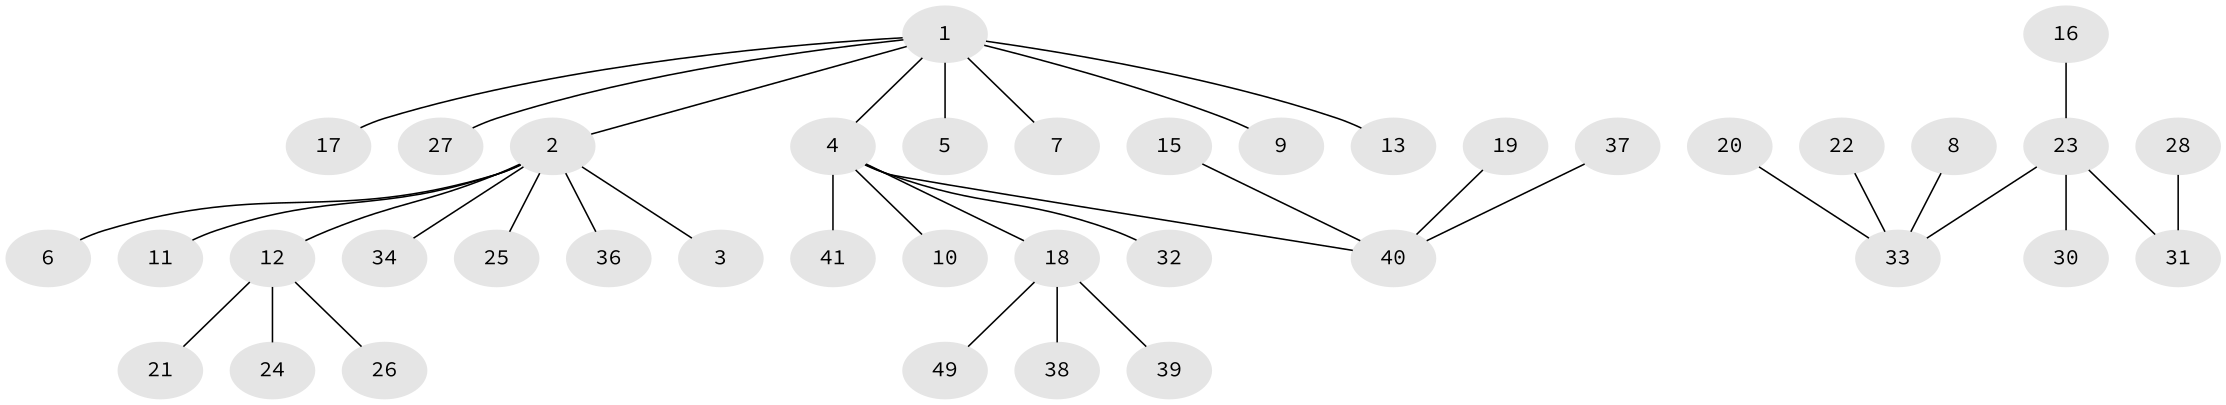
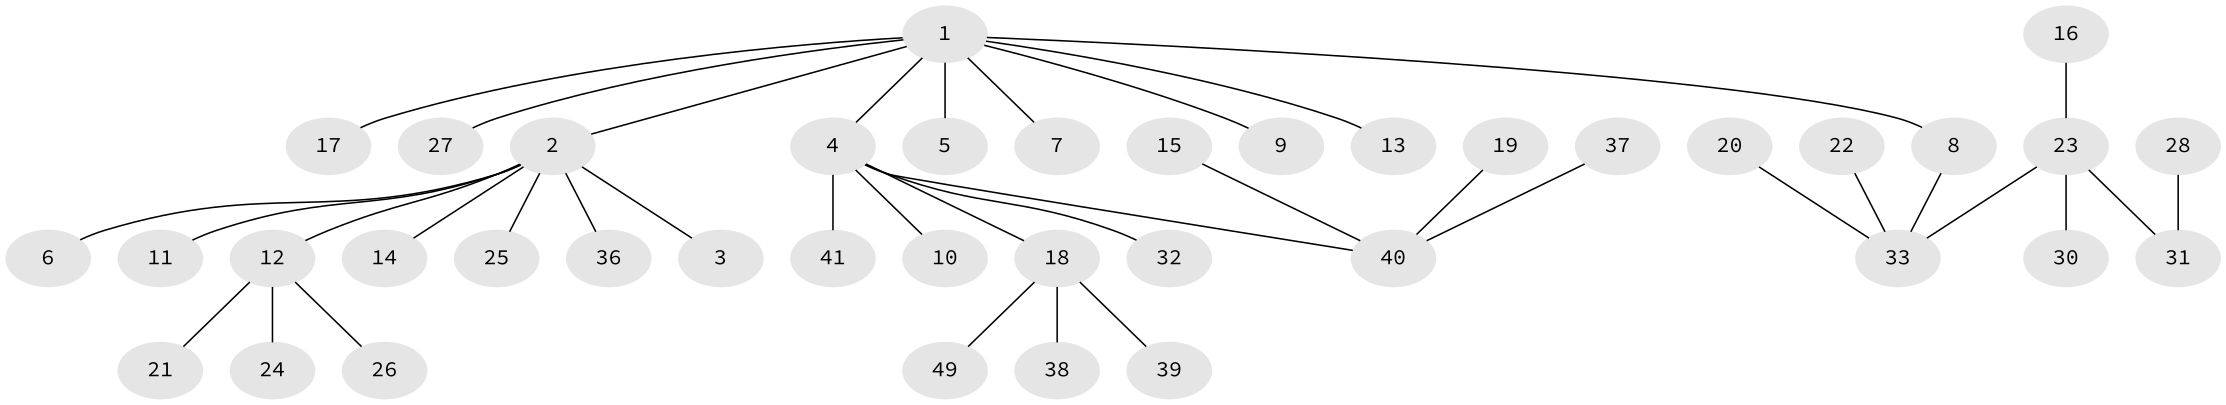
  graph {
    fontname="Source Code Pro"
    node [color=gray90 fontname="Source Code Pro" style=filled]
    edge [fontname="Source Code Pro" weight=1.0]
    1
    2
    4
    5
    7
    8
    9
    13
    17
    27
    3
    6
    11
    12
-   14 [label=34]
+   14
    25
    36
    10
    18
    32
    40
    41
    33
    21
    24
    26
    n27 [label=49]
    38
    39
    15
    16
    23
    30
    31
    19
    20
    22
    28
    37
    1 -- 2
    1 -- 4
    1 -- 5
    1 -- 7
+   1 -- 8
    1 -- 9
    1 -- 13
    1 -- 17
    1 -- 27
    2 -- 3
    2 -- 6
    2 -- 11
    2 -- 12
    2 -- 14
    2 -- 25
    2 -- 36
    4 -- 10
    4 -- 18
    4 -- 32
    4 -- 40
    4 -- 41
    8 -- 33
    12 -- 21
    12 -- 24
    12 -- 26
    18 -- n27
    18 -- 38
    18 -- 39
    15 -- 40
    16 -- 23
    23 -- 33
    23 -- 30
    23 -- 31
    19 -- 40
    20 -- 33
    22 -- 33
    28 -- 31
    37 -- 40
  }
